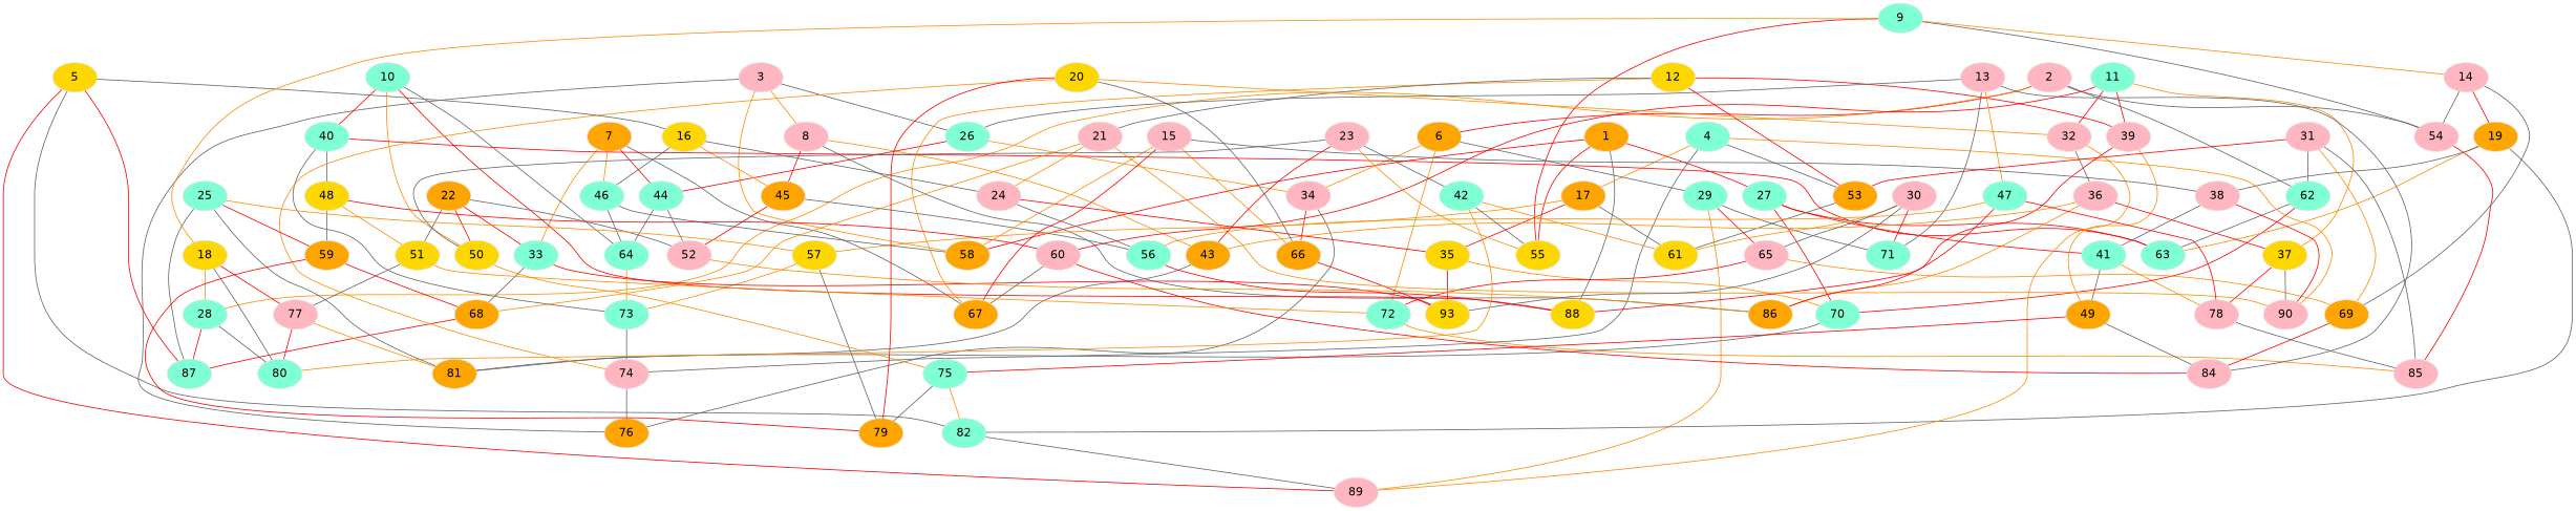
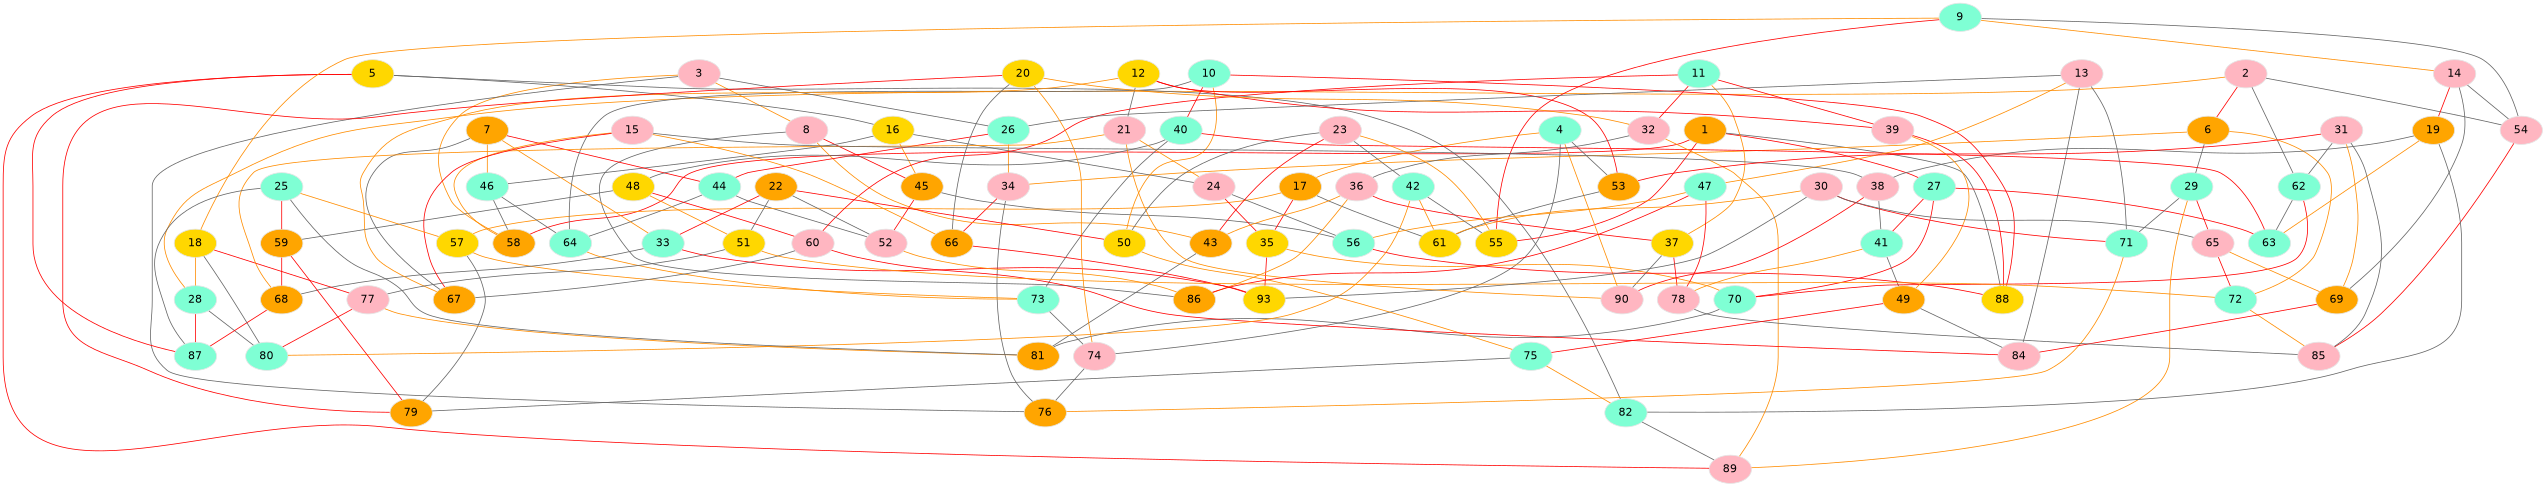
  graph {
    fontname="DejaVu Sans"
    node [color=gray90 fillcolor=aquamarine fontname="DejaVu Sans" style=filled]
    edge [color=gray40 fontname="DejaVu Sans"]
    1 [fillcolor=orange]
    27
    55 [fillcolor=gold]
    58 [fillcolor=orange]
    88 [fillcolor=gold]
    63
    41
    70
    2 [fillcolor=lightpink]
    6 [fillcolor=orange]
    28
    54 [fillcolor=lightpink]
    62
    29
    34 [fillcolor=lightpink]
    72
    87
    80
    85 [fillcolor=lightpink]
    3 [fillcolor=lightpink]
    8 [fillcolor=lightpink]
    26
    76 [fillcolor=orange]
    43 [fillcolor=orange]
    45 [fillcolor=orange]
    86 [fillcolor=orange]
    44
    17 [fillcolor=orange]
    4
    53 [fillcolor=orange]
    74 [fillcolor=lightpink]
    90 [fillcolor=lightpink]
    35 [fillcolor=gold]
    57 [fillcolor=gold]
    61 [fillcolor=gold]
    5 [fillcolor=gold]
    16 [fillcolor=gold]
    82
    89 [fillcolor=lightpink]
    46
    24 [fillcolor=lightpink]
    71
    65 [fillcolor=lightpink]
    66 [fillcolor=orange]
    7 [fillcolor=orange]
    33
    67 [fillcolor=orange]
    68 [fillcolor=orange]
    n49 [fillcolor=gold label=93]
    64
    52 [fillcolor=lightpink]
    81 [fillcolor=orange]
    56
    9
    14 [fillcolor=lightpink]
    18 [fillcolor=gold]
    19 [fillcolor=orange]
    69 [fillcolor=orange]
    77 [fillcolor=lightpink]
    10
    40
    50 [fillcolor=gold]
    48 [fillcolor=gold]
    73
    75
    32 [fillcolor=lightpink]
    11
    37 [fillcolor=gold]
    39 [fillcolor=lightpink]
    60 [fillcolor=lightpink]
    36 [fillcolor=lightpink]
    78 [fillcolor=lightpink]
    49 [fillcolor=orange]
    84 [fillcolor=lightpink]
    12 [fillcolor=gold]
    21 [fillcolor=lightpink]
    13 [fillcolor=lightpink]
    47
    38 [fillcolor=lightpink]
    15 [fillcolor=lightpink]
    79 [fillcolor=orange]
    20 [fillcolor=gold]
    22 [fillcolor=orange]
    51 [fillcolor=gold]
    23 [fillcolor=lightpink]
    42
    25
    59 [fillcolor=orange]
    30 [fillcolor=lightpink]
    31 [fillcolor=lightpink]
    1 -- 27 [color=red]
    1 -- 55 [color=red]
    1 -- 58 [color=red]
    1 -- 88
    27 -- 63 [color=red]
    27 -- 41 [color=red]
    27 -- 70 [color=red]
    41 -- 78 [color=darkorange]
    41 -- 49
    70 -- 81
    2 -- 6 [color=red]
    2 -- 28 [color=darkorange]
    2 -- 54
    2 -- 62
    6 -- 29
    6 -- 34 [color=darkorange]
    6 -- 72 [color=darkorange]
    28 -- 87 [color=red]
    28 -- 80
    54 -- 85 [color=red]
    62 -- 63
    62 -- 70 [color=red]
    29 -- 89 [color=darkorange]
    29 -- 71
    29 -- 65 [color=red]
    34 -- 76
    34 -- 66 [color=red]
    72 -- 85 [color=darkorange]
    3 -- 58 [color=darkorange]
    3 -- 8 [color=darkorange]
    3 -- 26
    3 -- 76
    8 -- 43 [color=darkorange]
    8 -- 45 [color=red]
    8 -- 86
    26 -- 34 [color=darkorange]
    26 -- 44 [color=red]
    43 -- 81
    45 -- 52 [color=red]
    45 -- 56
    44 -- 64
    44 -- 52
    17 -- 35 [color=red]
    17 -- 57 [color=darkorange]
    17 -- 61
    4 -- 17 [color=darkorange]
    4 -- 53
    4 -- 74
    4 -- 90 [color=darkorange]
    53 -- 61
    74 -- 76
    35 -- 70 [color=darkorange]
    35 -- n49 [color=red]
    57 -- 73 [color=darkorange]
    57 -- 79
    5 -- 87 [color=red]
    5 -- 16
    5 -- 82
    5 -- 89 [color=red]
    16 -- 45 [color=darkorange]
    16 -- 46
    16 -- 24
    82 -- 89
    46 -- 58
    46 -- 64
    24 -- 35 [color=red]
    24 -- 56
+   71 -- 76 [color=darkorange]
    65 -- 72 [color=red]
    65 -- 69 [color=darkorange]
    66 -- n49 [color=red]
    7 -- 44 [color=red]
    7 -- 46 [color=darkorange]
    7 -- 33 [color=darkorange]
    7 -- 67
    33 -- 68
    33 -- n49 [color=red]
    68 -- 87 [color=red]
    64 -- 73 [color=darkorange]
    52 -- 86 [color=darkorange]
    56 -- 88 [color=red]
    9 -- 55 [color=red]
    9 -- 54
    9 -- 14 [color=darkorange]
    9 -- 18 [color=darkorange]
    14 -- 54
    14 -- 19 [color=red]
    14 -- 69
    18 -- 28 [color=darkorange]
    18 -- 80
    18 -- 77 [color=red]
    19 -- 63 [color=darkorange]
    19 -- 82
    19 -- 38
    69 -- 84 [color=red]
    77 -- 80 [color=red]
    77 -- 81 [color=darkorange]
    10 -- 88 [color=red]
    10 -- 64
    10 -- 40 [color=red]
    10 -- 50 [color=darkorange]
    40 -- 63 [color=red]
    40 -- 48
    40 -- 73
    50 -- 75 [color=darkorange]
    48 -- 60 [color=red]
    48 -- 51 [color=darkorange]
    48 -- 59
    73 -- 74
    75 -- 82 [color=darkorange]
    75 -- 79
    32 -- 89 [color=darkorange]
    32 -- 36
    11 -- 32 [color=red]
    11 -- 37 [color=darkorange]
    11 -- 39 [color=red]
    11 -- 60 [color=red]
    37 -- 90
    37 -- 78 [color=red]
    39 -- 88 [color=red]
    39 -- 49 [color=darkorange]
    60 -- 67
    60 -- 84 [color=red]
    36 -- 43 [color=darkorange]
    36 -- 86 [color=darkorange]
    36 -- 37 [color=red]
    78 -- 85
    49 -- 75 [color=red]
    49 -- 84
    12 -- 53 [color=red]
    12 -- 67 [color=darkorange]
    12 -- 39 [color=red]
    12 -- 21
    21 -- 90 [color=darkorange]
    21 -- 24 [color=darkorange]
    21 -- 68 [color=darkorange]
    13 -- 26
    13 -- 71
    13 -- 84
    13 -- 47 [color=darkorange]
    47 -- 86 [color=red]
    47 -- 56 [color=darkorange]
    47 -- 78 [color=red]
    38 -- 41
    38 -- 90 [color=red]
    15 -- 58 [color=darkorange]
    15 -- 66 [color=darkorange]
    15 -- 67 [color=red]
    15 -- 38
    20 -- 74 [color=darkorange]
    20 -- 66
    20 -- 32 [color=darkorange]
    20 -- 79 [color=red]
    22 -- 33 [color=red]
    22 -- 52
    22 -- 50 [color=red]
    22 -- 51
    51 -- 72 [color=darkorange]
    51 -- 77
    23 -- 55 [color=darkorange]
    23 -- 43 [color=red]
    23 -- 50
    23 -- 42
    42 -- 55
    42 -- 80 [color=darkorange]
    42 -- 61 [color=darkorange]
    25 -- 87
    25 -- 57 [color=darkorange]
    25 -- 81
    25 -- 59 [color=red]
    59 -- 68 [color=red]
    59 -- 79 [color=red]
    30 -- 61 [color=darkorange]
    30 -- 71 [color=red]
    30 -- 65
    30 -- n49
    31 -- 62
    31 -- 85
    31 -- 53 [color=red]
    31 -- 69 [color=darkorange]
  }
